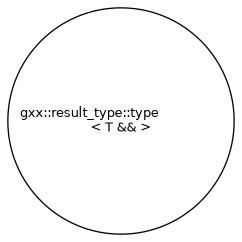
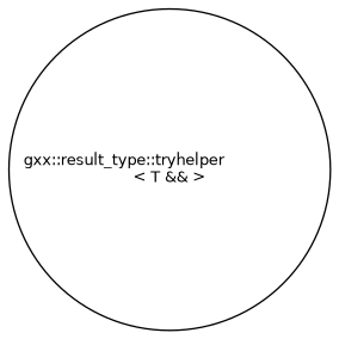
  digraph {
    rankdir=LR
-   n1 [color=black fillcolor=white fontname=Helvetica fontsize=10 height=0.2 label="gxx::result_type::type\l\< T && \>" shape=circle style=filled width=0.4]
+   n1 [color=black fillcolor=white fontname=Helvetica fontsize=10 height=0.2 label="gxx::result_type::tryhelper\l\< T && \>" shape=circle style=filled width=0.4]
  }
